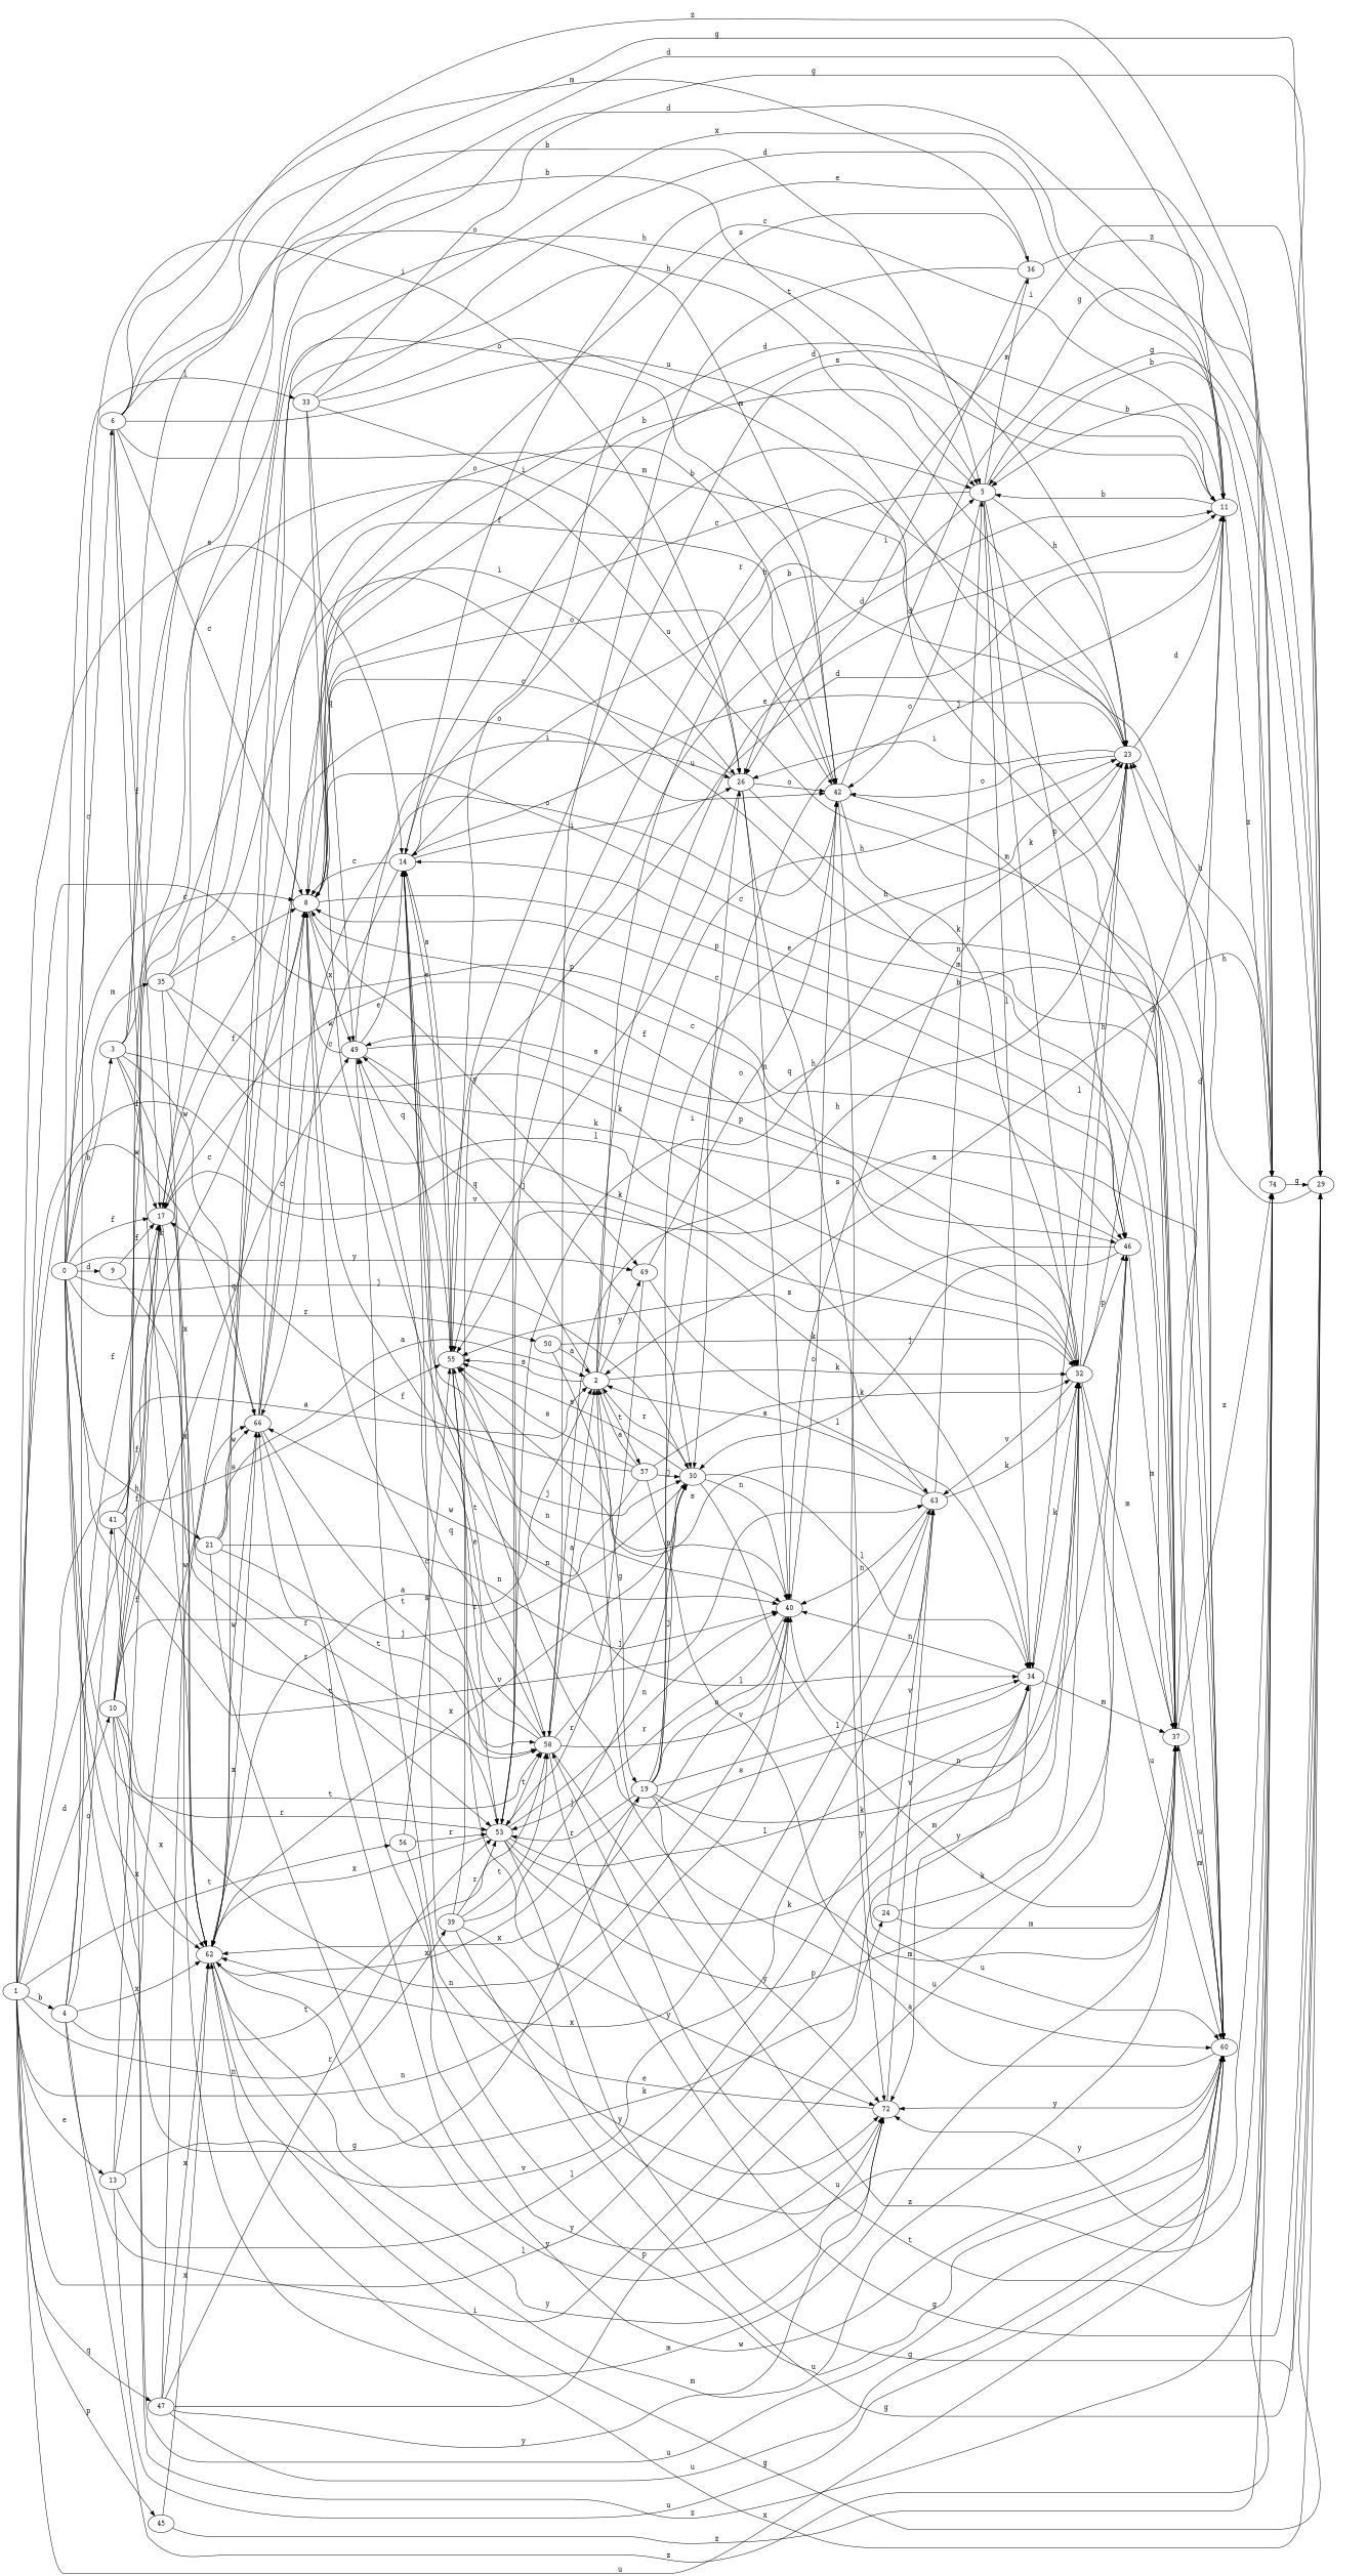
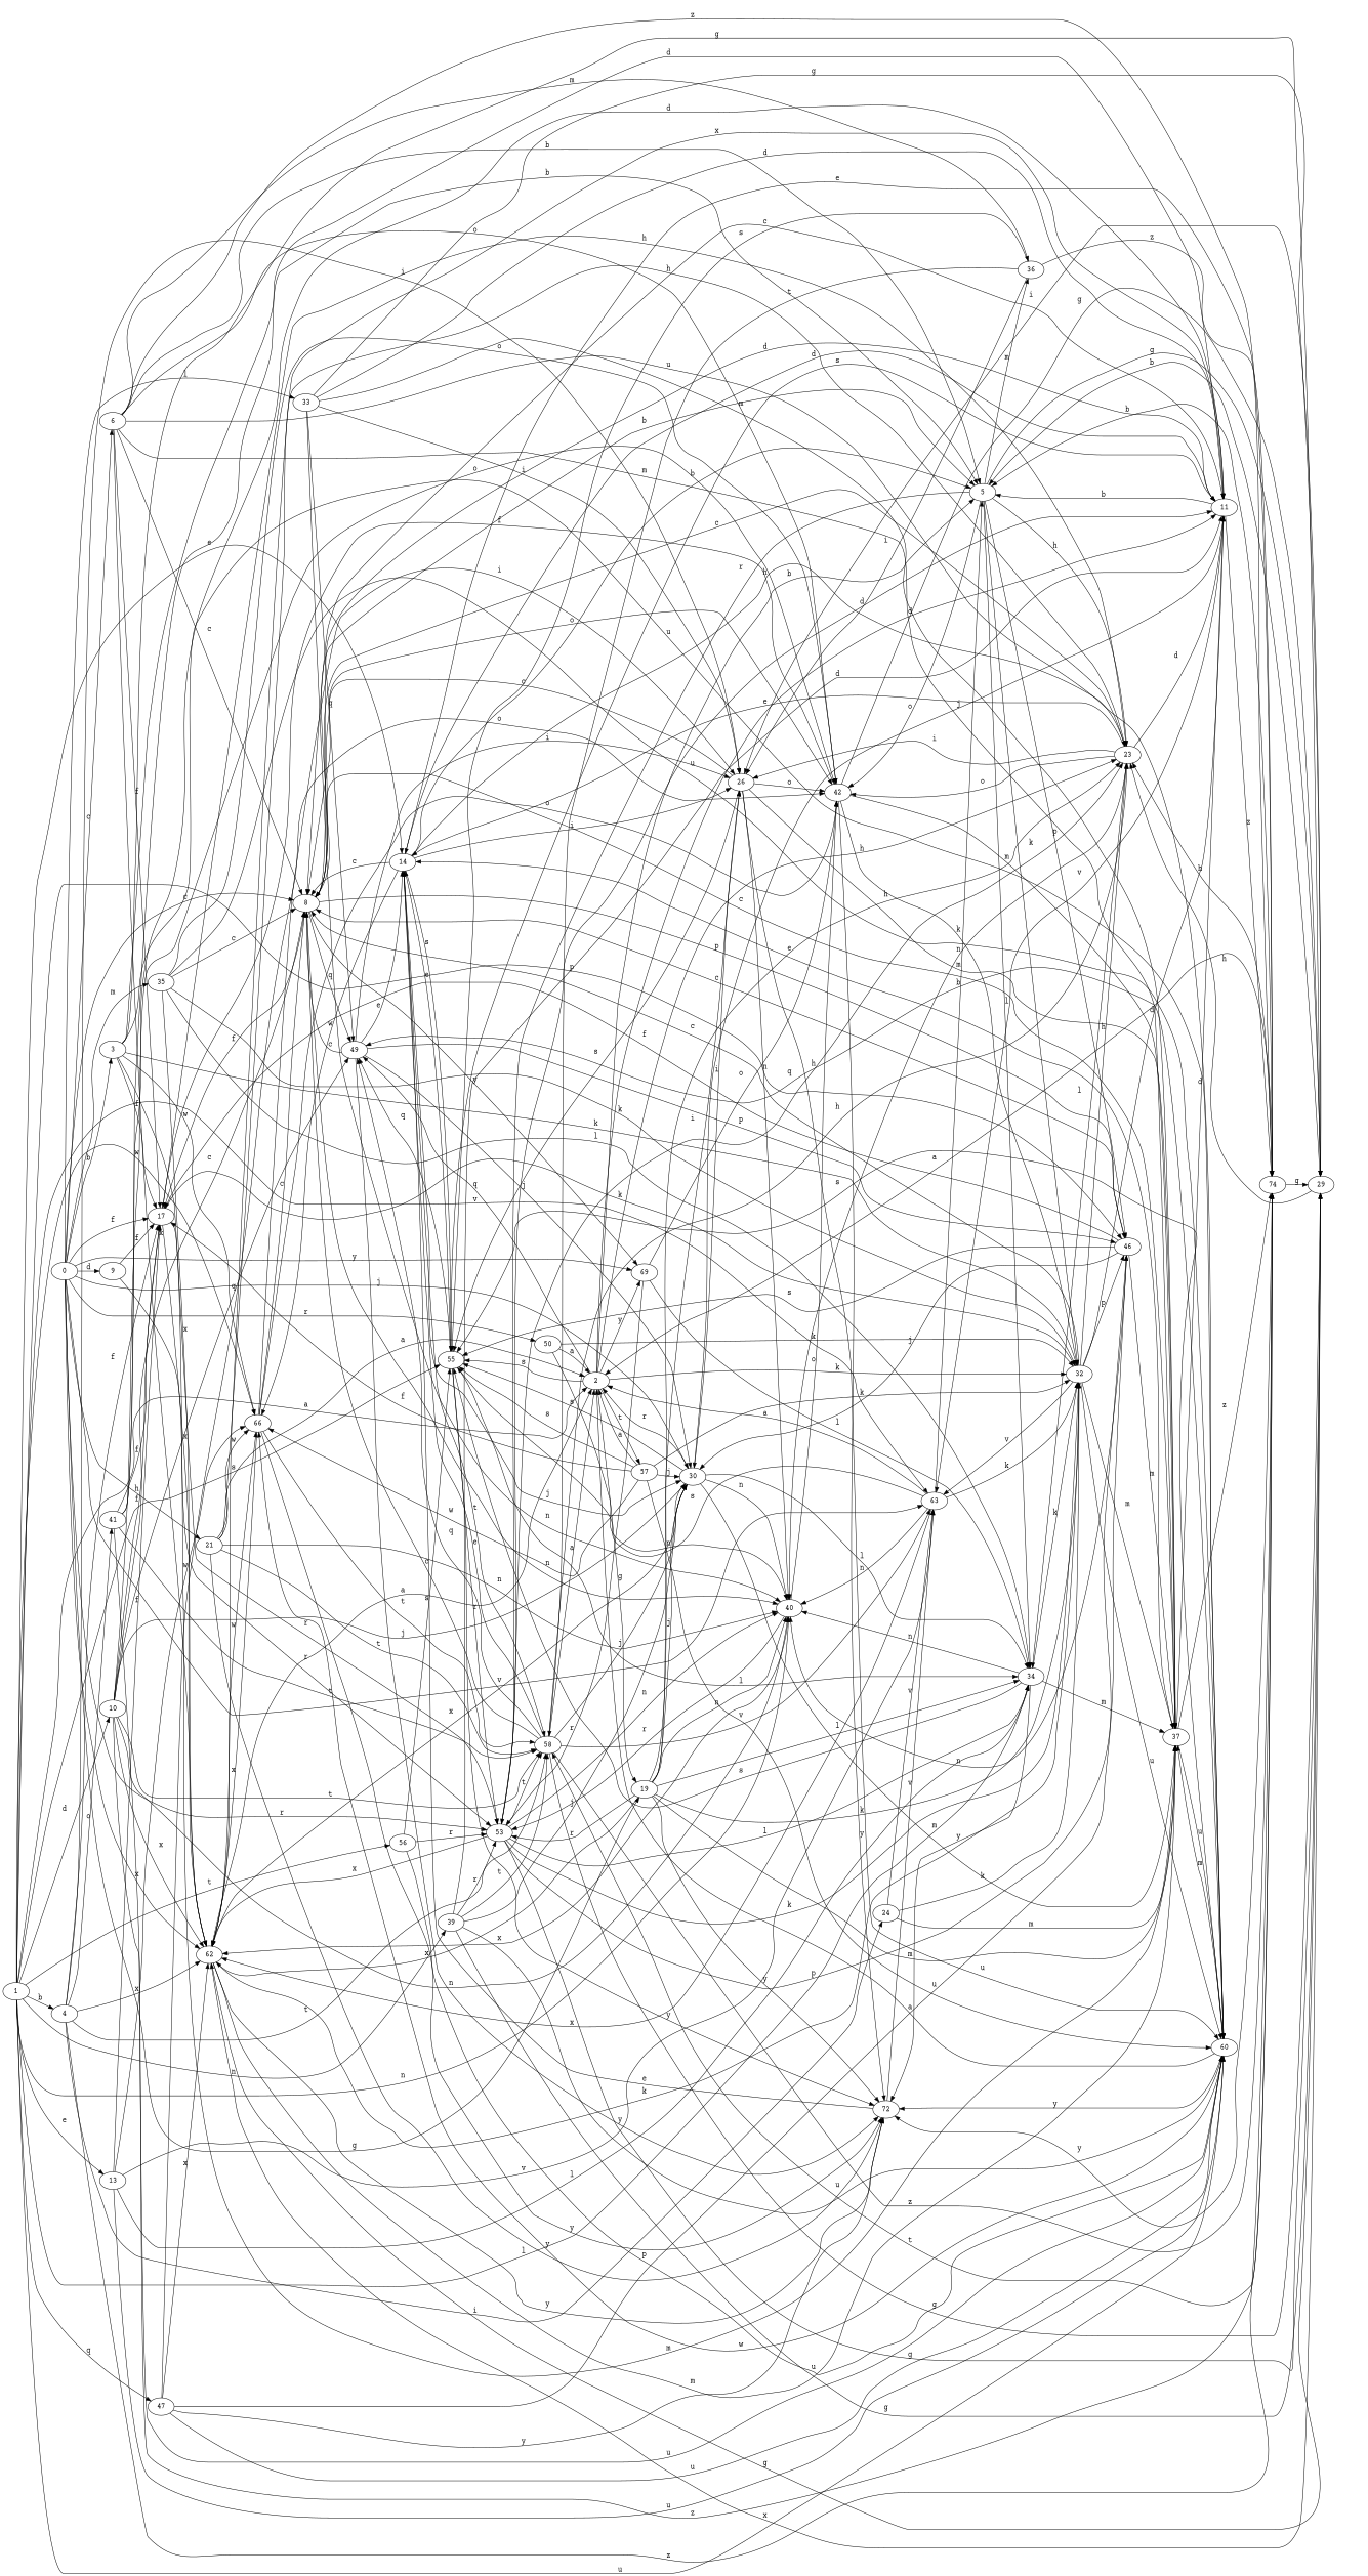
  strict digraph {
    fontname="Courier Prime"
    rankdir=LR
    node [fontname="Courier Prime"]
    edge [fontname="Courier Prime"]
    0
    3
    6
    8
    9
    17
    19
    21
    30
    33
    35
    50
    53
    63
    n15 [label=62]
    69
    60
    66
    11
    32
    n21 [label=29]
    5
    74
    36
    42
    37
    40
    46
    49
    23
    34
    26
    72
    2
    58
    55
    1
    4
    10
    13
    14
    39
-   45
    47
    56
    57
    24
    41
    0 -> 3 [label=b]
    0 -> 6 [label=c]
    0 -> 8 [label=c]
    0 -> 9 [label=d]
    0 -> 17 [label=f]
    0 -> 19 [label=g]
    0 -> 21 [label=h]
    0 -> 30 [label=j]
    0 -> 33 [label=l]
    0 -> 35 [label=m]
    0 -> 50 [label=r]
    0 -> 53 [label=r]
    0 -> 63 [label=v]
    0 -> n15 [label=x]
    0 -> 69 [label=y]
    3 -> 17 [label=f]
    3 -> 53 [label=r]
    3 -> 60 [label=u]
    3 -> 66 [label=w]
    3 -> 11 [label=d]
    3 -> 32 [label=k]
    3 -> n21 [label=g]
    6 -> 8 [label=c]
    6 -> 17 [label=f]
    6 -> n15 [label=x]
    6 -> 60 [label=u]
    6 -> 5 [label=b]
    6 -> 74 [label=z]
    6 -> 36 [label=m]
    6 -> 42 [label=o]
    6 -> 37 [label=m]
    8 -> 17 [label=f]
    8 -> 69 [label=y]
    8 -> 11 [label=d]
    8 -> 5 [label=b]
    8 -> 42 [label=o]
    8 -> 40 [label=n]
    8 -> 46 [label=p]
-   8 -> 49 [label=x]
+   8 -> 49 [label=q]
    9 -> 17 [label=f]
    9 -> 53 [label=r]
    17 -> n15 [label=x]
    17 -> 32 [label=k]
    17 -> 37 [label=m]
    17 -> 23 [label=h]
    19 -> 30 [label=j]
    19 -> 53 [label=r]
    19 -> n15 [label=x]
    19 -> 32 [label=k]
    19 -> 37 [label=m]
    19 -> 40 [label=n]
    19 -> 23 [label=h]
    19 -> 34 [label=l]
    19 -> 26 [label=i]
    19 -> 72 [label=y]
    21 -> 66 [label=w]
    21 -> 40 [label=n]
    21 -> 23 [label=h]
    21 -> 72 [label=y]
    21 -> 2 [label=a]
    21 -> 58 [label=t]
    30 -> n15 [label=x]
    30 -> 37 [label=m]
    30 -> 40 [label=n]
    30 -> 34 [label=l]
+   30 -> 26 [label=i]
    30 -> 2 [label=r]
    30 -> 55 [label=s]
    33 -> 11 [label=d]
    33 -> n21 [label=g]
    33 -> 37 [label=m]
    33 -> 40 [label=n]
    33 -> 49 [label=q]
    33 -> 26 [label=i]
    35 -> 8 [label=c]
    35 -> n15 [label=x]
    35 -> 60 [label=u]
    35 -> 32 [label=k]
    35 -> 42 [label=o]
    35 -> 34 [label=l]
    50 -> 32 [label=k]
    50 -> 40 [label=n]
    50 -> 2 [label=a]
    53 -> n15 [label=x]
    53 -> 11 [label=d]
    53 -> 32 [label=k]
    53 -> n21 [label=g]
    53 -> 40 [label=n]
    53 -> 46 [label=p]
    53 -> 23 [label=h]
    53 -> 34 [label=l]
    53 -> 58 [label=t]
    63 -> n15 [label=x]
    63 -> 32 [label=k]
    63 -> 5 [label=b]
    63 -> 40 [label=n]
    63 -> 2 [label=a]
    63 -> 55 [label=s]
    n15 -> 66 [label=w]
    n15 -> 32 [label=k]
    n15 -> n21 [label=g]
    n15 -> 37 [label=m]
    n15 -> 72 [label=y]
    n15 -> 2 [label=a]
    69 -> 53 [label=r]
    69 -> 42 [label=o]
    69 -> 34 [label=l]
    60 -> 66 [label=w]
    60 -> 37 [label=m]
    60 -> 49 [label=q]
    60 -> 72 [label=y]
    60 -> 2 [label=a]
    60 -> 55 [label=s]
    66 -> 8 [label=c]
    66 -> n15 [label=x]
    66 -> 42 [label=o]
    66 -> 26 [label=i]
    66 -> 72 [label=y]
    66 -> 58 [label=t]
    11 -> 8 [label=c]
    11 -> 30 [label=j]
+   11 -> 63 [label=v]
    11 -> n15 [label=x]
    11 -> 5 [label=b]
    11 -> 74 [label=z]
    11 -> 55 [label=s]
    32 -> 8 [label=c]
    32 -> 63 [label=v]
    32 -> 60 [label=u]
    32 -> 11 [label=d]
    32 -> 37 [label=m]
    32 -> 46 [label=p]
    32 -> 23 [label=h]
    n21 -> n15 [label=x]
    n21 -> 5 [label=b]
    n21 -> 23 [label=h]
    n21 -> 26 [label=i]
    5 -> 53 [label=r]
    5 -> 32 [label=k]
    5 -> n21 [label=g]
    5 -> 36 [label=m]
    5 -> 42 [label=o]
    5 -> 46 [label=p]
    5 -> 23 [label=h]
    5 -> 34 [label=l]
    74 -> n21 [label=g]
    74 -> 5 [label=b]
    74 -> 23 [label=h]
    74 -> 72 [label=y]
    74 -> 2 [label=a]
    74 -> 58 [label=t]
    74 -> 14 [label=e]
    36 -> 74 [label=z]
    36 -> 26 [label=i]
    36 -> 58 [label=t]
    36 -> 55 [label=s]
    42 -> 17 [label=f]
    42 -> 32 [label=k]
    42 -> n21 [label=g]
    42 -> 37 [label=m]
    42 -> 72 [label=y]
    37 -> 8 [label=c]
    37 -> 60 [label=u]
    37 -> 11 [label=d]
    37 -> 74 [label=z]
    37 -> 14 [label=e]
    40 -> 53 [label=r]
    40 -> n15 [label=x]
    40 -> 42 [label=o]
    46 -> 8 [label=c]
    46 -> 17 [label=f]
    46 -> 30 [label=j]
    46 -> 37 [label=m]
    46 -> 40 [label=n]
    46 -> 55 [label=s]
    49 -> 8 [label=c]
    49 -> 30 [label=j]
    49 -> 46 [label=p]
    49 -> 26 [label=i]
    49 -> 72 [label=y]
    49 -> 14 [label=e]
    23 -> 8 [label=c]
    23 -> 11 [label=d]
    23 -> 42 [label=o]
    23 -> 40 [label=n]
    23 -> 34 [label=l]
    23 -> 26 [label=i]
    23 -> 14 [label=e]
    34 -> 32 [label=k]
    34 -> 37 [label=m]
    34 -> 40 [label=n]
    34 -> 72 [label=y]
    34 -> 55 [label=s]
    26 -> 8 [label=c]
    26 -> 60 [label=u]
    26 -> 42 [label=o]
    26 -> 37 [label=m]
    26 -> 40 [label=n]
    26 -> 55 [label=s]
    72 -> 63 [label=v]
    72 -> 14 [label=e]
    2 -> 19 [label=g]
    2 -> 69 [label=y]
    2 -> 11 [label=d]
    2 -> 32 [label=k]
    2 -> 5 [label=b]
    2 -> 49 [label=q]
    2 -> 23 [label=h]
    2 -> 55 [label=s]
    2 -> 57 [label=t]
    58 -> 8 [label=c]
    58 -> 30 [label=j]
    58 -> 63 [label=v]
    58 -> n21 [label=g]
    58 -> 74 [label=z]
    58 -> 49 [label=q]
    58 -> 23 [label=h]
    58 -> 2 [label=a]
    58 -> 14 [label=e]
    55 -> 53 [label=r]
    55 -> 49 [label=q]
    55 -> 34 [label=l]
    55 -> 72 [label=y]
    55 -> 14 [label=e]
    1 -> 63 [label=v]
    1 -> 60 [label=u]
    1 -> 66 [label=w]
    1 -> 40 [label=n]
    1 -> 46 [label=p]
    1 -> 34 [label=l]
    1 -> 2 [label=a]
    1 -> 55 [label=s]
    1 -> 4 [label=b]
    1 -> 10 [label=d]
    1 -> 13 [label=e]
    1 -> 14 [label=e]
    1 -> 39 [label=n]
-   1 -> 45 [label=p]
    1 -> 47 [label=q]
    1 -> 56 [label=t]
    4 -> 17 [label=f]
    4 -> n15 [label=x]
    4 -> 74 [label=z]
    4 -> 26 [label=i]
    4 -> 58 [label=t]
    4 -> 24 [label=i]
    4 -> 41 [label=o]
    10 -> 8 [label=c]
    10 -> 17 [label=f]
    10 -> 30 [label=j]
    10 -> n15 [label=x]
    10 -> 74 [label=z]
    10 -> 42 [label=o]
    10 -> 40 [label=n]
    10 -> 49 [label=q]
    10 -> 58 [label=t]
    13 -> 17 [label=f]
    13 -> 63 [label=v]
    13 -> 60 [label=u]
    13 -> 66 [label=w]
    13 -> 34 [label=l]
    14 -> 8 [label=c]
    14 -> 30 [label=j]
    14 -> 66 [label=w]
    14 -> 11 [label=d]
    14 -> 5 [label=b]
    14 -> 23 [label=h]
    14 -> 26 [label=i]
    14 -> 58 [label=t]
    14 -> 55 [label=s]
    39 -> 30 [label=j]
    39 -> 53 [label=r]
    39 -> 60 [label=u]
    39 -> 11 [label=d]
    39 -> n21 [label=g]
    39 -> 58 [label=t]
-   45 -> n15 [label=x]
-   45 -> 74 [label=z]
-   47 -> 53 [label=r]
    47 -> n15 [label=x]
    47 -> 60 [label=u]
    47 -> 42 [label=o]
    47 -> 46 [label=p]
    47 -> 72 [label=y]
    56 -> 53 [label=r]
    56 -> 60 [label=u]
    56 -> 55 [label=s]
    57 -> 17 [label=f]
    57 -> 30 [label=j]
    57 -> 60 [label=u]
    57 -> 66 [label=w]
    57 -> 32 [label=k]
    57 -> 2 [label=a]
    57 -> 55 [label=s]
    24 -> 63 [label=v]
    24 -> 32 [label=k]
    24 -> 37 [label=m]
    41 -> 17 [label=f]
    41 -> 60 [label=u]
    41 -> 11 [label=d]
    41 -> 5 [label=b]
    41 -> 58 [label=t]
  }
